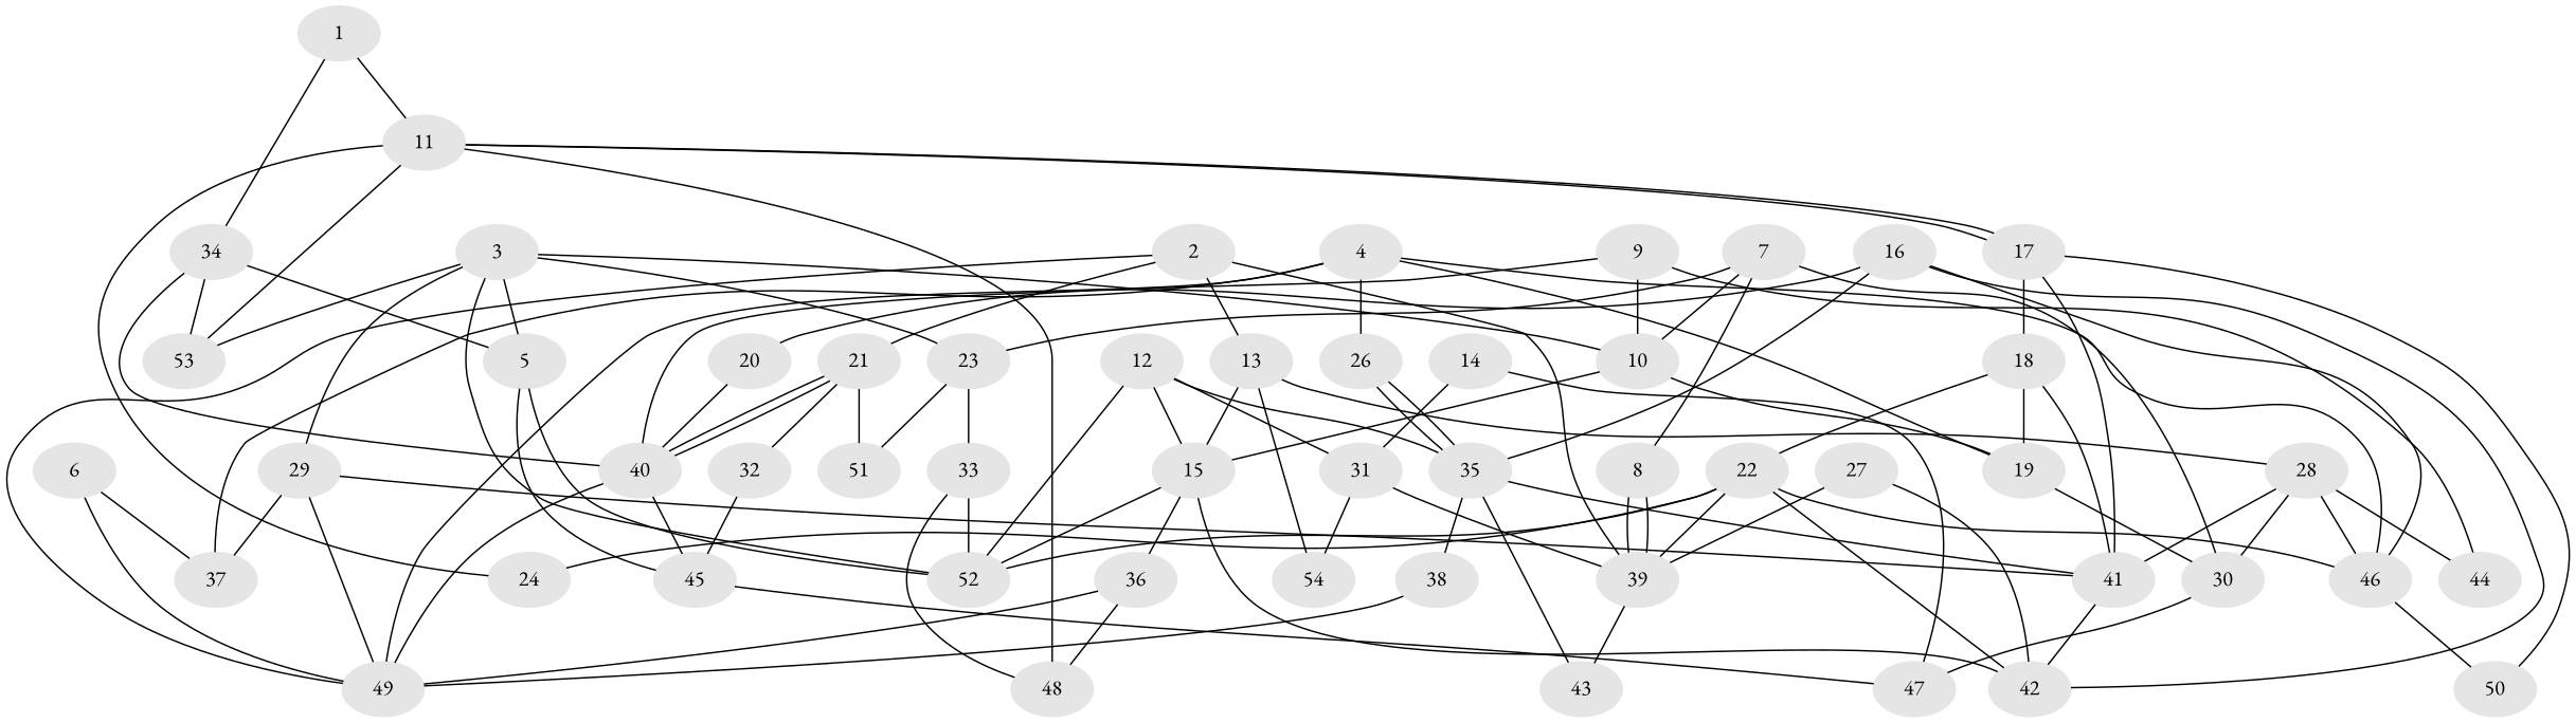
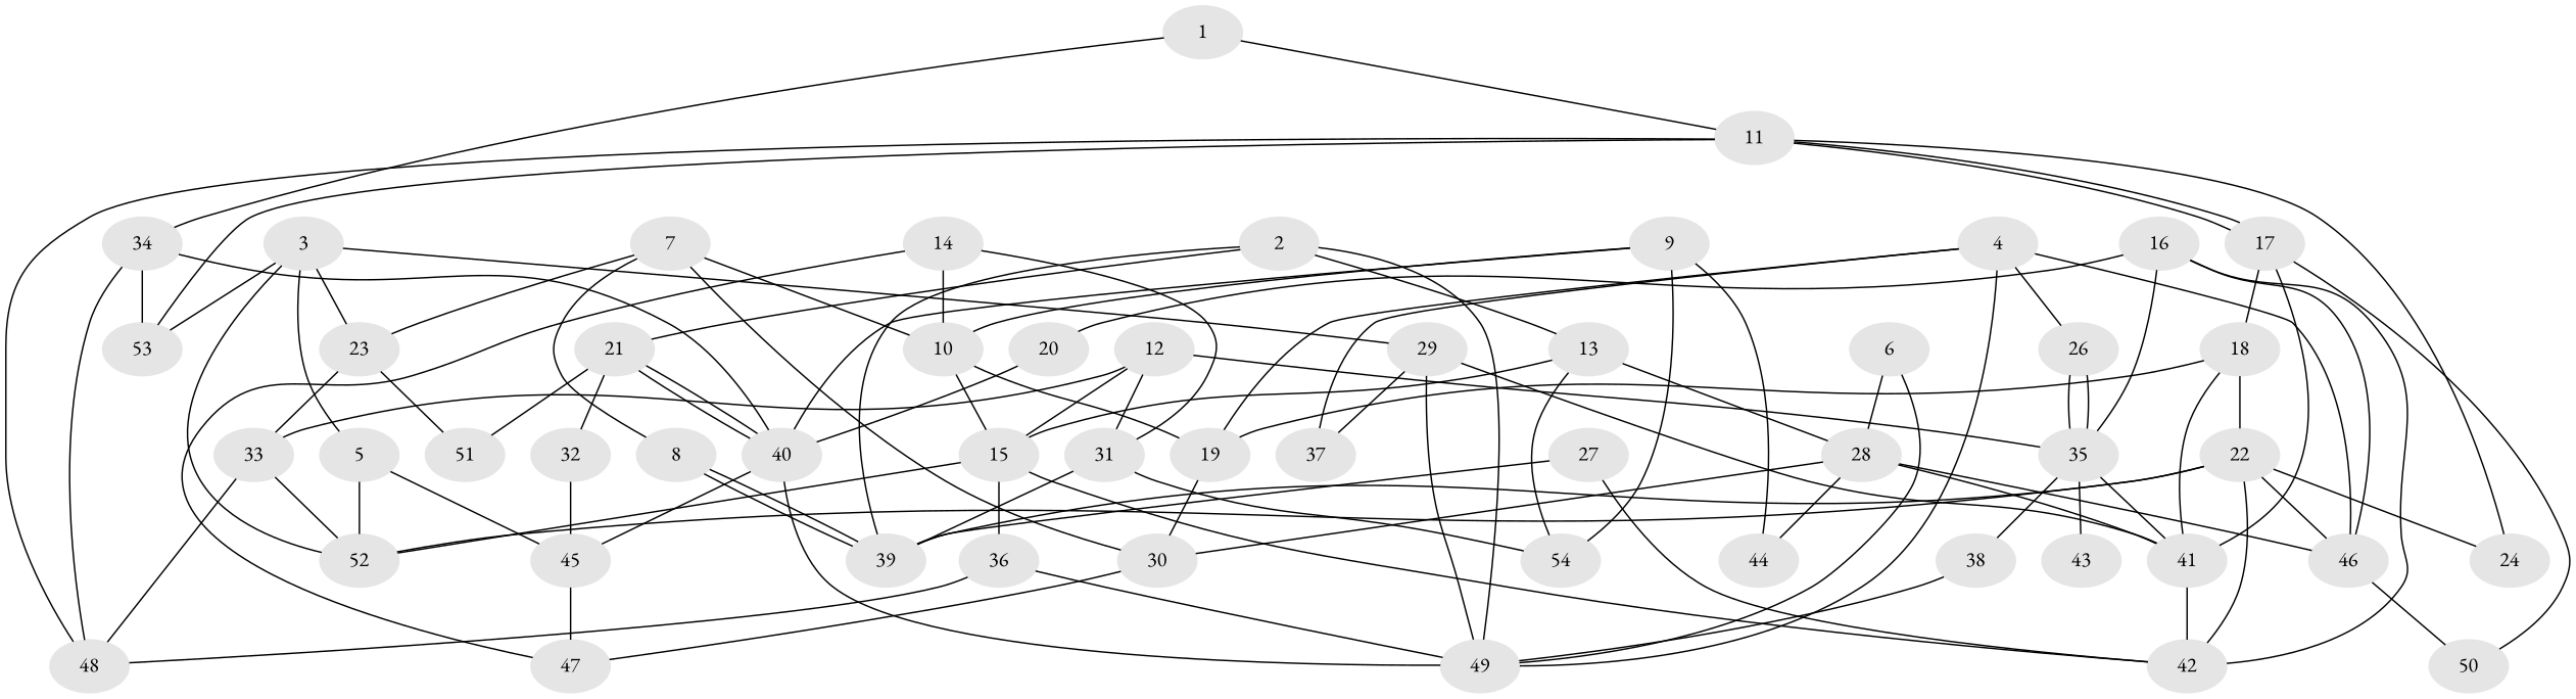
  graph {
    fontname="EB Garamond"
    node [color=gray90 fontname="EB Garamond" style=filled]
    edge [fontname="EB Garamond"]
    1
    11
    34
    53
    17
    24
    48
    40
    2
    13
    21
    39
    49
    28
    54
    15
    32
    51
    43
    3
    5
    10
    23
    29
    52
    45
    19
    33
    37
    41
    4
    26
    46
    30
    35
    50
    47
    6
    44
    7
    8
    9
    36
    42
    18
    12
    31
    38
    14
    16
    20
    22
    27
    1 -- 11
    1 -- 34
    11 -- 53
    11 -- 17
    11 -- 17
    11 -- 24
    11 -- 48
    34 -- 53
-   34 -- 5
+   34 -- 48
    34 -- 40
    17 -- 41
    17 -- 50
    17 -- 18
    40 -- 49
    40 -- 45
    2 -- 13
    2 -- 21
    2 -- 39
    2 -- 49
    13 -- 28
    13 -- 54
    13 -- 15
    21 -- 40
    21 -- 40
    21 -- 32
    21 -- 51
-   39 -- 43
    28 -- 41
    28 -- 46
    28 -- 30
    28 -- 44
    15 -- 52
    15 -- 36
    15 -- 42
    32 -- 45
    3 -- 53
    3 -- 5
-   3 -- 10
+   14 -- 10
    3 -- 23
    3 -- 29
    3 -- 52
    5 -- 52
    5 -- 45
    10 -- 15
    10 -- 19
    23 -- 51
    23 -- 33
    29 -- 49
    29 -- 37
    29 -- 41
    45 -- 47
    19 -- 30
    33 -- 48
    33 -- 52
    41 -- 42
    4 -- 49
    4 -- 19
    4 -- 37
    4 -- 26
    4 -- 46
    26 -- 35
    26 -- 35
    46 -- 50
    30 -- 47
    35 -- 43
    35 -- 41
    35 -- 38
    6 -- 49
-   6 -- 37
+   6 -- 28
    7 -- 10
    7 -- 23
    7 -- 30
    7 -- 8
    8 -- 39
    8 -- 39
    9 -- 40
+   9 -- 54
    9 -- 10
    9 -- 44
    36 -- 48
    36 -- 49
    18 -- 19
    18 -- 41
    18 -- 22
    12 -- 15
-   12 -- 52
+   12 -- 33
    12 -- 35
    12 -- 31
    31 -- 39
    31 -- 54
    38 -- 49
    14 -- 47
    14 -- 31
    16 -- 46
    16 -- 35
    16 -- 42
    16 -- 20
    20 -- 40
    22 -- 24
    22 -- 39
    22 -- 52
    22 -- 46
    22 -- 42
    27 -- 39
    27 -- 42
  }
